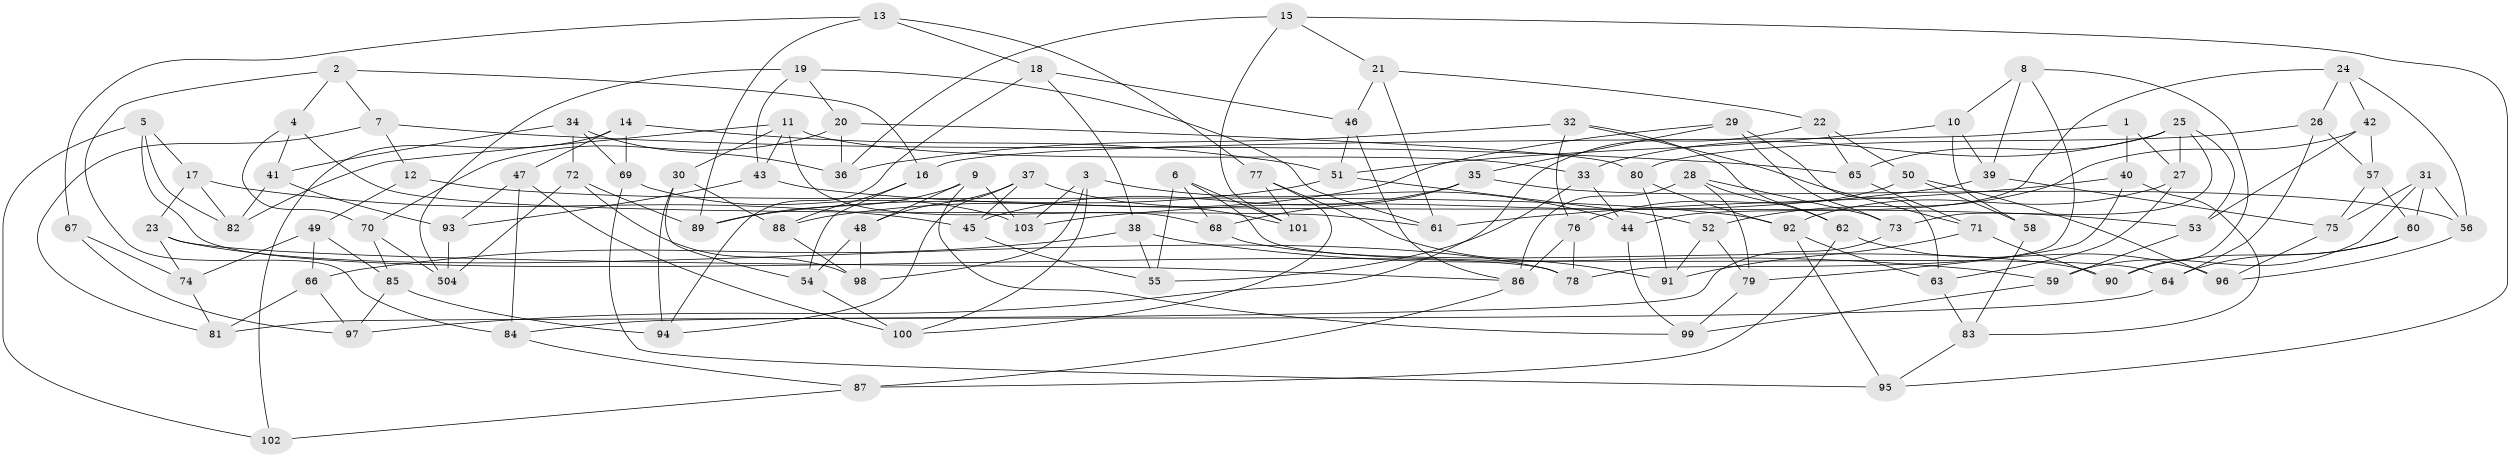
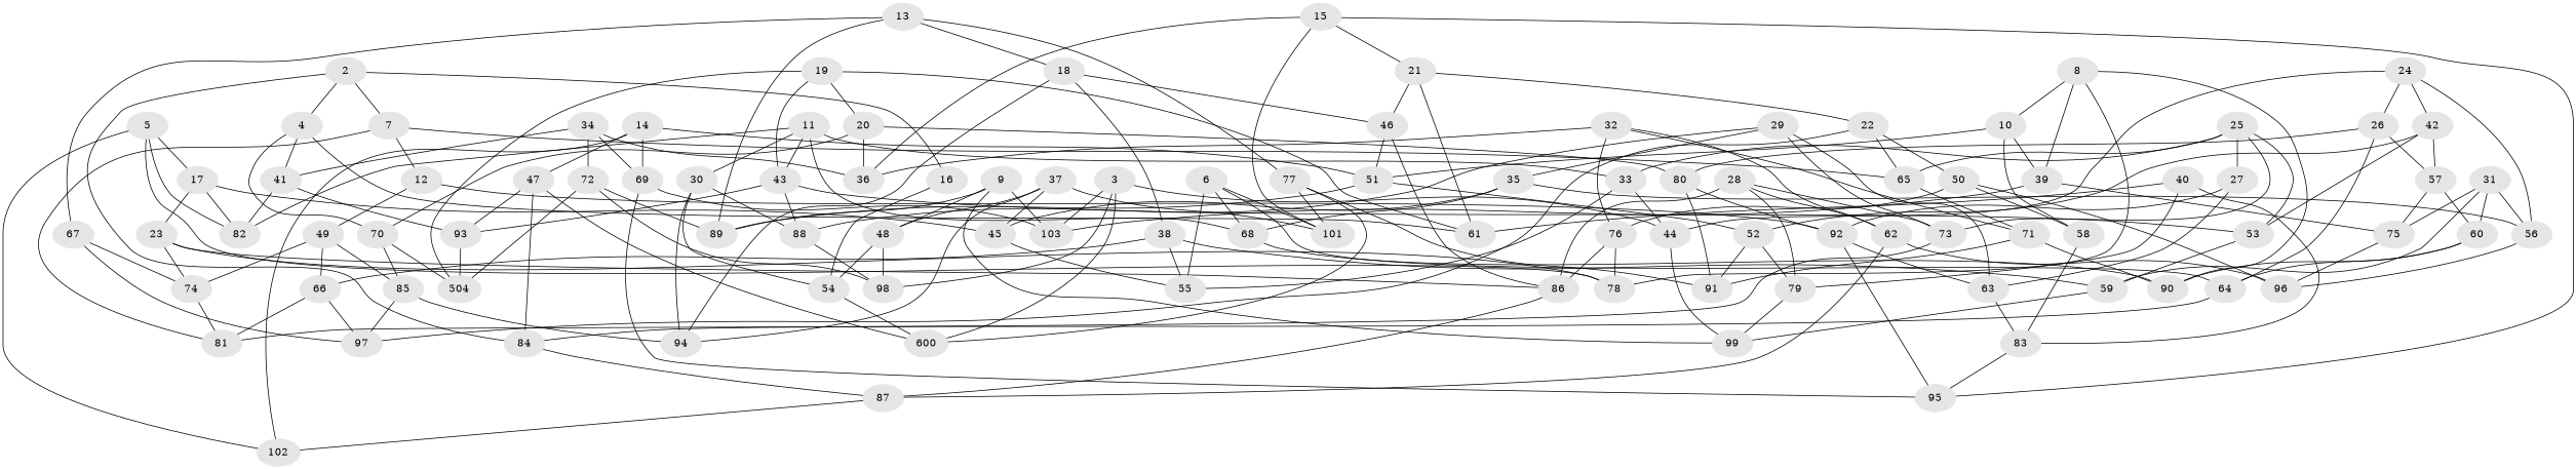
  graph {
    node [color=gray90 style=filled]
-   1
    16
    27
    40
    54
    88
    92
    63
    61
    79
    83
    53
    59
    2
    4
    7
    84
    41
    70
    12
    65
    81
    87
    3
    44
    98
-   100
+   100 [label=600]
    103
    99
    82
    93
    n32 [label=504]
    85
    5
    17
    78
    102
    23
    45
    6
    55
    64
    68
    101
    90
    49
    71
    8
    10
    39
    58
    51
    75
    9
    48
    89
    67
    97
    74
    11
    30
    43
    33
    94
    66
    95
    13
    18
    77
    38
    46
    91
    14
    47
    69
    52
    15
    21
    36
    22
    86
    19
    20
    80
    50
    76
    96
    24
    26
    42
    56
    57
    25
    73
    60
    28
    62
    29
    35
    31
    32
    34
    72
    37
-   1 -- 16
-   1 -- 27
-   1 -- 40
    16 -- 54
-   16 -- 88
+   43 -- 88
    27 -- 92
    27 -- 63
    40 -- 61
    40 -- 79
    40 -- 83
    54 -- 100
    88 -- 98
    92 -- 63
    92 -- 95
    63 -- 83
    79 -- 99
    83 -- 95
    53 -- 59
    59 -- 99
    2 -- 16
    2 -- 4
    2 -- 7
    2 -- 84
    4 -- 61
    4 -- 41
    4 -- 70
    7 -- 12
    7 -- 65
    7 -- 81
    84 -- 87
    41 -- 82
    41 -- 93
    70 -- n32
    70 -- 85
    12 -- 92
    12 -- 49
    65 -- 71
    87 -- 102
    3 -- 44
    3 -- 98
    3 -- 100
    3 -- 103
    44 -- 99
    93 -- n32
    85 -- 97
    85 -- 94
    5 -- 82
    5 -- 17
    5 -- 78
    5 -- 102
    17 -- 82
    17 -- 23
    17 -- 45
    23 -- 78
    23 -- 74
    23 -- 86
    45 -- 55
    6 -- 55
    6 -- 64
    6 -- 68
    6 -- 101
    64 -- 84
    68 -- 90
    49 -- 85
    49 -- 74
    49 -- 66
    71 -- 90
    71 -- 91
    8 -- 78
    8 -- 90
    8 -- 10
    8 -- 39
    10 -- 39
    10 -- 58
    10 -- 51
    39 -- 103
    39 -- 75
    58 -- 83
    51 -- 89
    51 -- 52
    75 -- 96
    9 -- 103
    9 -- 99
    9 -- 48
    9 -- 89
    48 -- 54
    48 -- 98
    67 -- 97
    67 -- 74
    74 -- 81
    11 -- 82
    11 -- 68
    11 -- 30
    11 -- 43
    11 -- 33
    30 -- 54
    30 -- 88
    30 -- 94
    43 -- 53
    43 -- 93
    33 -- 44
    33 -- 55
    66 -- 81
    66 -- 97
    13 -- 89
    13 -- 67
    13 -- 18
    13 -- 77
    18 -- 94
    18 -- 38
    18 -- 46
    77 -- 100
    77 -- 101
    77 -- 91
    38 -- 59
    38 -- 55
    38 -- 66
    46 -- 51
    46 -- 86
    14 -- 102
    14 -- 51
    14 -- 47
    14 -- 69
    47 -- 84
    47 -- 100
    47 -- 93
    69 -- 103
    69 -- 95
    52 -- 79
    52 -- 91
    15 -- 101
    15 -- 95
    15 -- 21
    15 -- 36
    21 -- 61
    21 -- 46
    21 -- 22
    22 -- 65
    22 -- 97
    22 -- 50
    86 -- 87
    19 -- 61
    19 -- n32
    19 -- 43
    19 -- 20
    20 -- 70
    20 -- 36
    20 -- 80
    80 -- 92
    80 -- 91
    50 -- 58
    50 -- 76
    50 -- 96
    76 -- 78
    76 -- 86
    24 -- 44
    24 -- 26
    24 -- 42
    24 -- 56
    26 -- 64
    26 -- 80
    26 -- 57
    42 -- 53
    42 -- 52
    42 -- 57
    56 -- 96
    57 -- 75
    57 -- 60
    25 -- 27
    25 -- 53
    25 -- 65
    25 -- 33
    25 -- 73
    73 -- 81
    60 -- 64
    60 -- 90
    28 -- 79
    28 -- 86
    28 -- 73
    28 -- 62
    62 -- 87
    62 -- 96
    29 -- 88
    29 -- 63
    29 -- 73
    29 -- 35
    35 -- 45
    35 -- 68
    35 -- 56
    31 -- 59
    31 -- 75
    31 -- 56
    31 -- 60
    32 -- 71
    32 -- 36
    32 -- 76
    32 -- 62
    34 -- 41
    34 -- 69
    34 -- 36
    34 -- 72
    72 -- 98
    72 -- n32
    72 -- 89
    37 -- 45
    37 -- 101
    37 -- 48
    37 -- 94
  }
